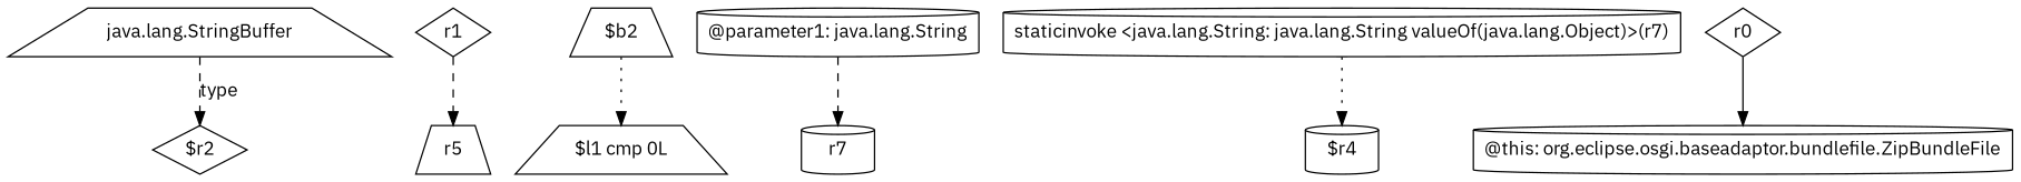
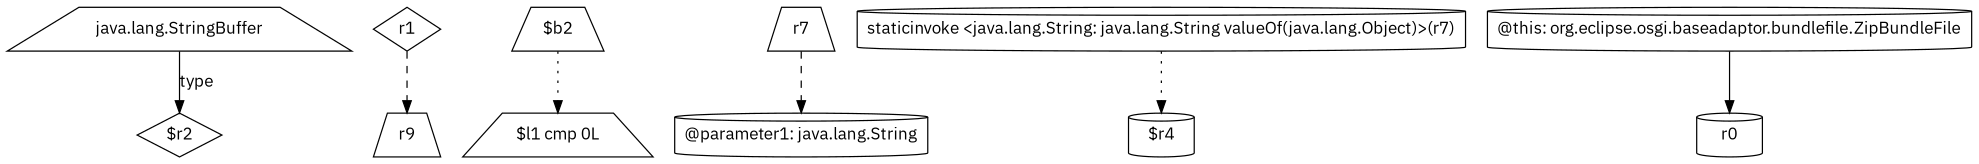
  digraph {
    fontname="IBM Plex Sans"
    node [fontname="IBM Plex Sans" shape=trapezium]
    edge [fontname="IBM Plex Sans" style=solid]
    n1 [label="java.lang.StringBuffer"]
    n2 [label="$r2" shape=diamond]
    n3 [label=r1 shape=diamond]
-   n4 [label=r5]
+   n4 [label=r9]
    n5 [label="$l1 cmp 0L"]
    n6 [label="$b2"]
    n7 [label="@parameter1: java.lang.String" shape=cylinder]
-   n8 [label=r7 shape=cylinder]
+   n8 [label=r7]
    n9 [label="staticinvoke <java.lang.String: java.lang.String valueOf(java.lang.Object)>(r7)" shape=cylinder]
    n10 [label="$r4" shape=cylinder]
    n11 [label="@this: org.eclipse.osgi.baseadaptor.bundlefile.ZipBundleFile" shape=cylinder]
-   n12 [label=r0 shape=diamond]
-   n1 -> n2 [label=type style=dashed]
+   n12 [label=r0 shape=cylinder]
+   n1 -> n2 [label=type]
    n3 -> n4 [style=dashed]
    n6 -> n5 [style=dotted]
-   n7 -> n8 [style=dashed]
+   n8 -> n7 [style=dashed]
    n9 -> n10 [style=dotted]
-   n12 -> n11
+   n11 -> n12
  }
